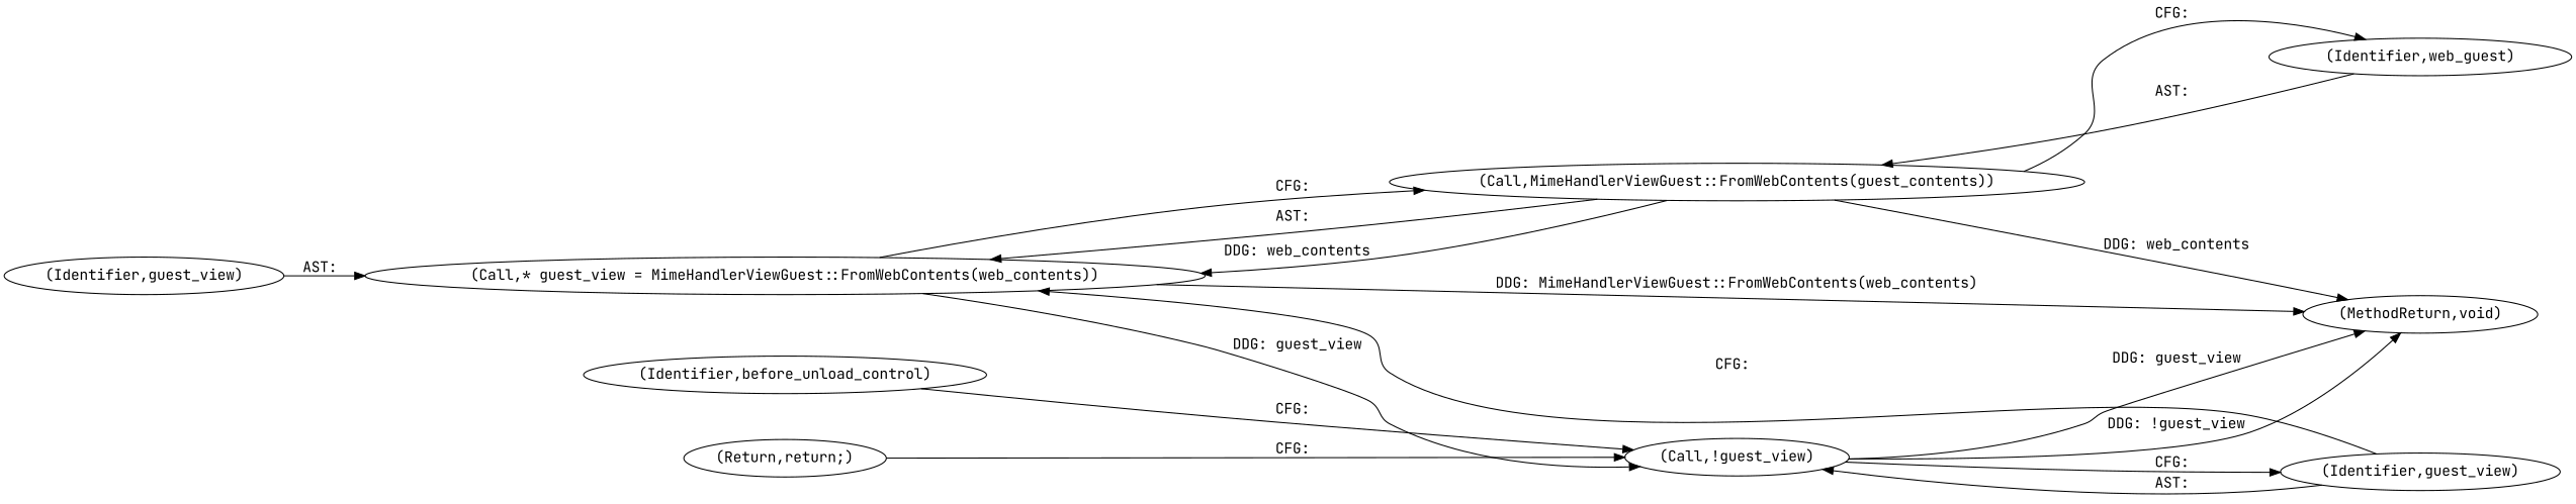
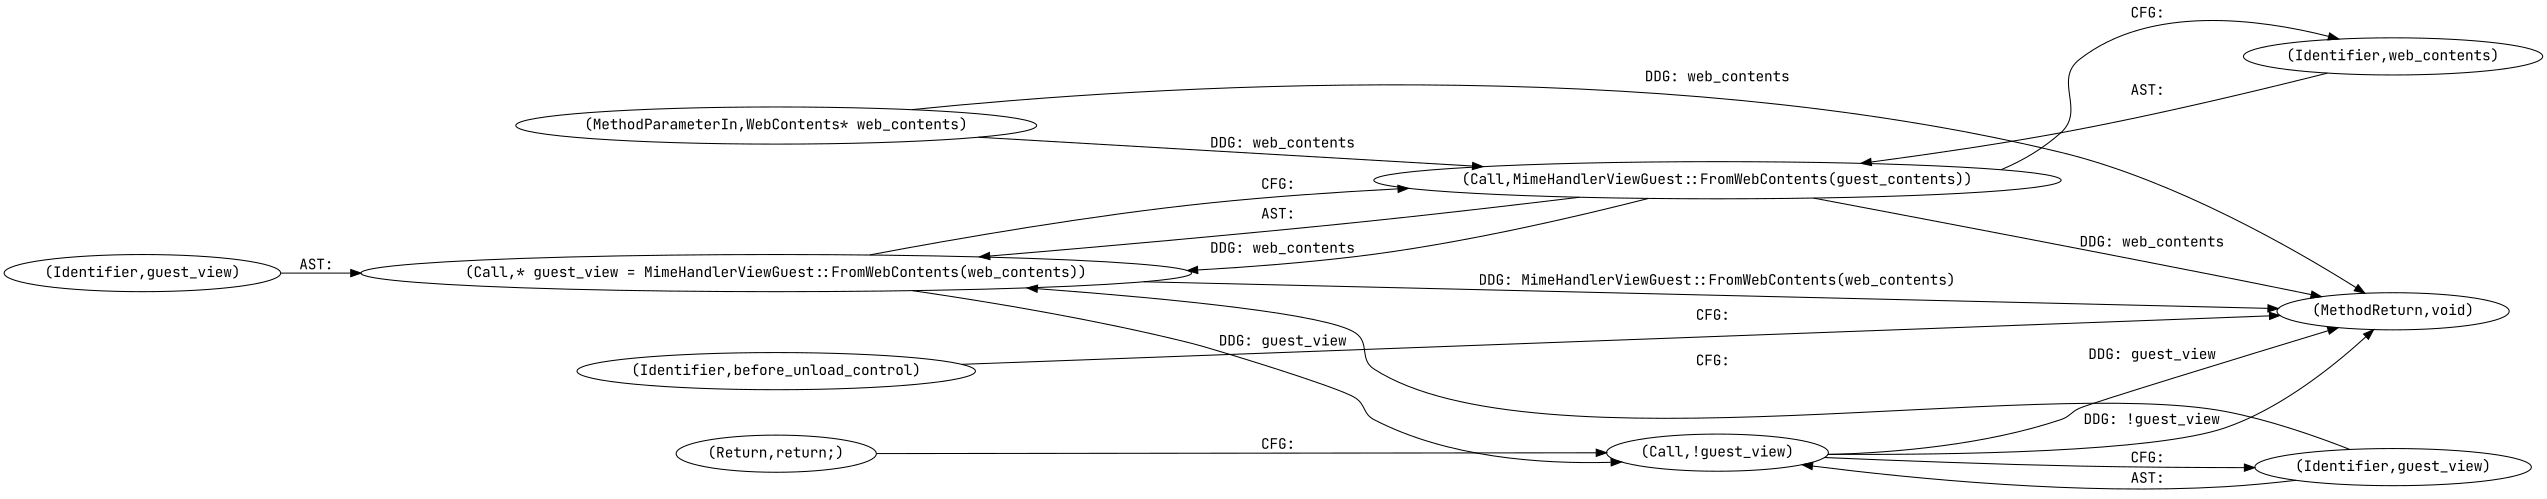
  digraph {
    fontname="JetBrains Mono"
    rankdir=LR
    node [fontname="JetBrains Mono"]
    edge [fontname="JetBrains Mono"]
    n1 [label="(Call,* guest_view = MimeHandlerViewGuest::FromWebContents(web_contents))"]
    n2 [label="(Call,MimeHandlerViewGuest::FromWebContents(guest_contents))"]
    n3 [label="(Call,!guest_view)"]
    n4 [label="(MethodReturn,void)"]
-   n5 [label="(Identifier,web_guest)"]
+   n5 [label="(Identifier,web_contents)"]
    n6 [label="(Identifier,guest_view)"]
+   n7 [label="(MethodParameterIn,WebContents* web_contents)"]
    n8 [label="(Return,return;)"]
    n9 [label="(Identifier,before_unload_control)"]
    n10 [label="(Identifier,guest_view)"]
    n1 -> n2 [label="CFG: "]
    n1 -> n3 [label="DDG: guest_view"]
    n1 -> n4 [label="DDG: MimeHandlerViewGuest::FromWebContents(web_contents)"]
    n2 -> n1 [label="AST: "]
    n2 -> n1 [label="DDG: web_contents"]
    n2 -> n4 [label="DDG: web_contents"]
    n2 -> n5 [label="CFG: "]
    n3 -> n4 [label="DDG: guest_view"]
    n3 -> n4 [label="DDG: !guest_view"]
    n3 -> n6 [label="CFG: "]
    n5 -> n2 [label="AST: "]
    n6 -> n1 [label="CFG: "]
    n6 -> n3 [label="AST: "]
+   n7 -> n2 [label="DDG: web_contents"]
+   n7 -> n4 [label="DDG: web_contents"]
    n8 -> n3 [label="CFG: "]
-   n9 -> n3 [label="CFG: "]
+   n9 -> n4 [label="CFG: "]
    n10 -> n1 [label="AST: "]
  }
